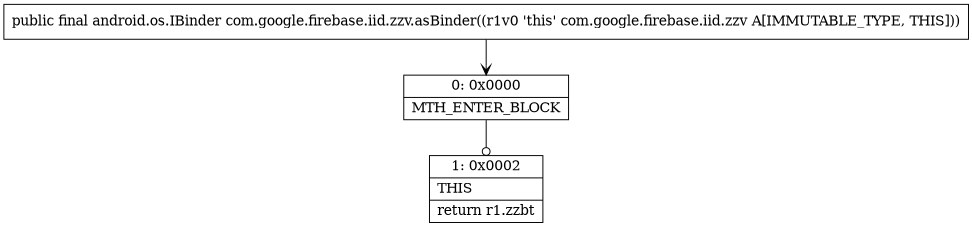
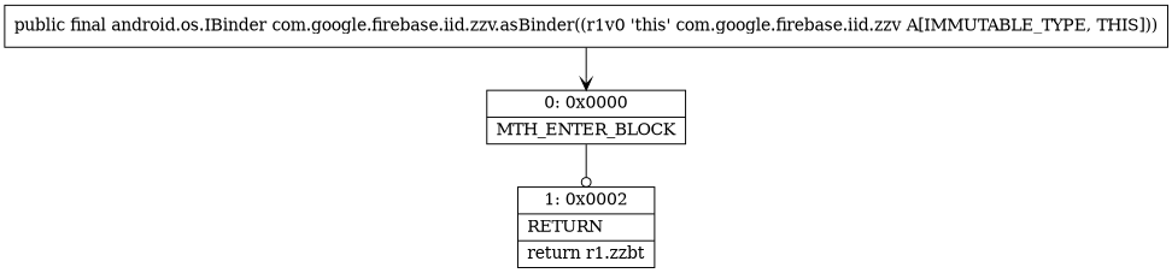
  digraph {
    node [shape=record]
    n1 [label="{0\:\ 0x0000|MTH_ENTER_BLOCK\l}"]
-   n2 [label="{1\:\ 0x0002|THIS\l|return r1.zzbt\l}"]
+   n2 [label="{1\:\ 0x0002|RETURN\l|return r1.zzbt\l}"]
    n3 [label="{public final android.os.IBinder com.google.firebase.iid.zzv.asBinder((r1v0 'this' com.google.firebase.iid.zzv A[IMMUTABLE_TYPE, THIS])) }"]
    n1 -> n2 [arrowhead=odot]
    n3 -> n1 [arrowhead=vee]
  }
